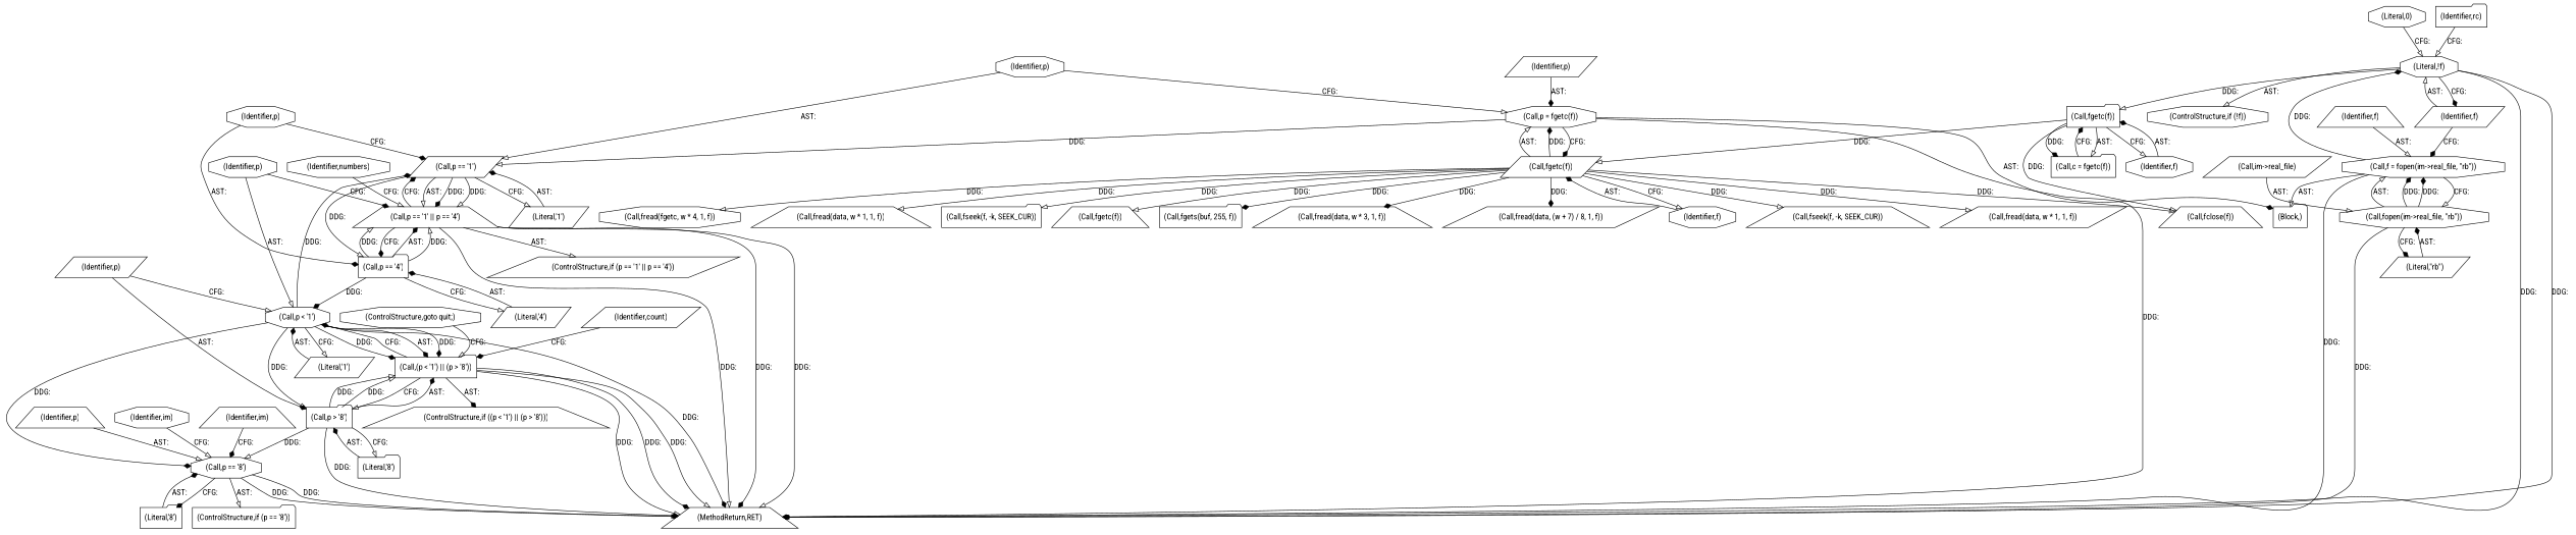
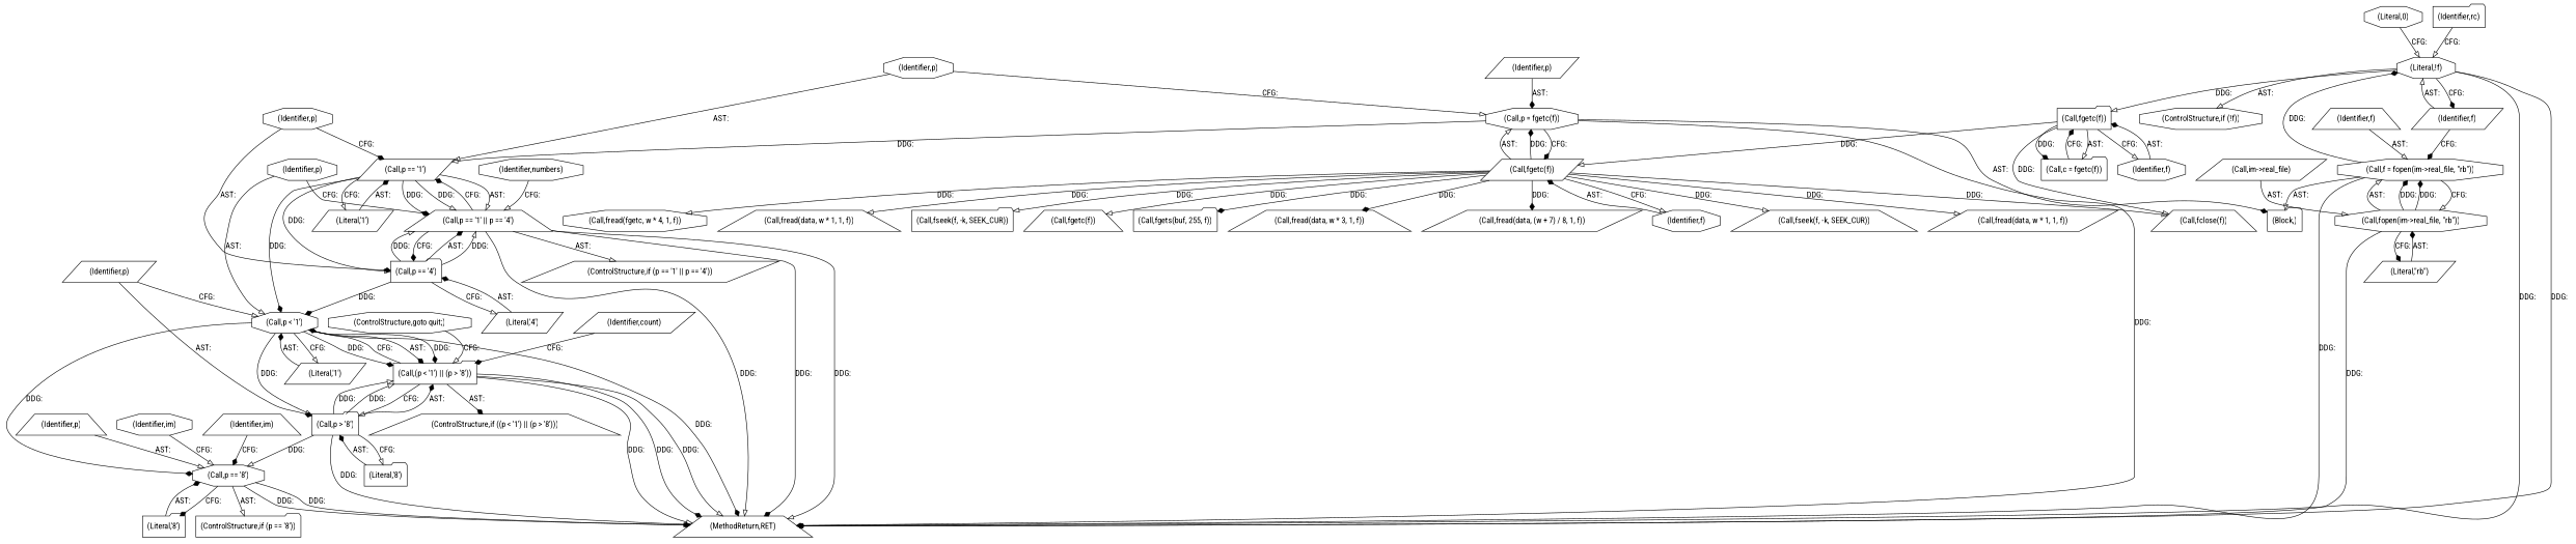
  digraph {
    fontname="Roboto Condensed"
    node [fontname="Roboto Condensed" shape=octagon]
    edge [arrowhead=onormal fontname="Roboto Condensed"]
    n1 [label="(Call,p = fgetc(f))"]
    n2 [label="(Call,fgetc(f))" shape=parallelogram]
    n3 [label="(Call,p == '1')" shape=parallelogram]
    n4 [label="(Block,)" shape=folder]
    n5 [label="(MethodReturn,RET)" shape=trapezium]
    n6 [label="(Call,fread(data, w * 3, 1, f))" shape=trapezium]
    n7 [label="(Call,fread(data, (w + 7) / 8, 1, f))" shape=parallelogram]
    n8 [label="(Identifier,f)"]
    n9 [label="(Call,fseek(f, -k, SEEK_CUR))" shape=trapezium]
    n10 [label="(Call,fread(data, w * 1, 1, f))" shape=parallelogram]
    n11 [label="(Call,fread(fgetc, w * 4, 1, f))"]
    n12 [label="(Call,fread(data, w * 1, 1, f))" shape=trapezium]
    n13 [label="(Call,fclose(f))" shape=trapezium]
    n14 [label="(Call,fseek(f, -k, SEEK_CUR))" shape=folder]
    n15 [label="(Call,fgetc(f))" shape=trapezium]
    n16 [label="(Call,fgets(buf, 255, f))" shape=folder]
    n17 [label="(Call,p == '1' || p == '4')" shape=trapezium]
    n18 [label="(Call,p == '4')" shape=folder]
    n19 [label="(Call,p < '1')"]
    n20 [label="(Literal,'1')" shape=parallelogram]
    n21 [label="(Call,fgetc(f))" shape=folder]
    n22 [label="(Call,c = fgetc(f))" shape=folder]
    n23 [label="(Identifier,f)"]
    n24 [label="(Literal,!f)"]
    n25 [label="(ControlStructure,if (!f))"]
    n26 [label="(Identifier,f)" shape=parallelogram]
    n27 [label="(Call,f = fopen(im->real_file, \"rb\"))"]
    n28 [label="(Call,fopen(im->real_file, \"rb\"))"]
    n29 [label="(Literal,\"rb\")" shape=parallelogram]
    n30 [label="(ControlStructure,if (p == '1' || p == '4'))" shape=parallelogram]
    n31 [label="(Literal,'4')" shape=parallelogram]
    n32 [label="(Call,(p < '1') || (p > '8'))" shape=folder]
    n33 [label="(Call,p > '8')" shape=folder]
    n34 [label="(Call,p == '8')"]
    n35 [label="(Literal,'1')" shape=parallelogram]
    n36 [label="(ControlStructure,if ((p < '1') || (p > '8')))" shape=trapezium]
    n37 [label="(Literal,'8')" shape=folder]
    n38 [label="(Literal,'8')" shape=folder]
    n39 [label="(ControlStructure,if (p == '8'))" shape=folder]
    n40 [label="(Identifier,p)" shape=trapezium]
    n41 [label="(Identifier,im)"]
    n42 [label="(Call,im->real_file)" shape=parallelogram]
    n43 [label="(Identifier,p)" shape=parallelogram]
    n44 [label="(Literal,0)"]
    n45 [label="(ControlStructure,goto quit;)"]
    n46 [label="(Identifier,count)" shape=parallelogram]
    n47 [label="(Identifier,p)"]
    n48 [label="(Identifier,numbers)"]
    n49 [label="(Identifier,p)"]
    n50 [label="(Identifier,p)"]
    n51 [label="(Identifier,rc)" shape=folder]
    n52 [label="(Identifier,p)" shape=parallelogram]
    n53 [label="(Identifier,im)" shape=trapezium]
    n54 [label="(Identifier,f)" shape=trapezium]
    n1 -> n2 [arrowhead=diamond label="CFG: "]
    n1 -> n3 [label="DDG: "]
    n1 -> n4 [arrowhead=diamond label="AST: "]
    n1 -> n5 [arrowhead=diamond label="DDG: "]
    n2 -> n1 [label="AST: "]
    n2 -> n1 [arrowhead=diamond label="DDG: "]
    n2 -> n6 [arrowhead=diamond label="DDG: "]
    n2 -> n7 [arrowhead=diamond label="DDG: "]
    n2 -> n8 [label="CFG: "]
    n2 -> n9 [label="DDG: "]
    n2 -> n10 [label="DDG: "]
    n2 -> n11 [label="DDG: "]
    n2 -> n12 [label="DDG: "]
    n2 -> n13 [label="DDG: "]
    n2 -> n14 [label="DDG: "]
    n2 -> n15 [label="DDG: "]
    n2 -> n16 [arrowhead=diamond label="DDG: "]
    n3 -> n17 [label="AST: "]
    n3 -> n17 [arrowhead=diamond label="DDG: "]
    n3 -> n17 [label="DDG: "]
    n3 -> n18 [label="DDG: "]
-   n19 -> n3 [arrowhead=diamond label="DDG: "]
+   n3 -> n19 [arrowhead=diamond label="DDG: "]
    n3 -> n20 [label="CFG: "]
    n8 -> n2 [arrowhead=diamond label="AST: "]
    n17 -> n3 [arrowhead=diamond label="CFG: "]
    n17 -> n5 [label="DDG: "]
    n17 -> n5 [arrowhead=diamond label="DDG: "]
    n17 -> n5 [label="DDG: "]
    n17 -> n18 [arrowhead=diamond label="CFG: "]
    n17 -> n30 [label="AST: "]
    n18 -> n17 [arrowhead=diamond label="AST: "]
    n18 -> n17 [label="DDG: "]
    n18 -> n17 [label="DDG: "]
    n18 -> n19 [arrowhead=diamond label="DDG: "]
    n18 -> n31 [label="CFG: "]
    n19 -> n5 [arrowhead=diamond label="DDG: "]
    n19 -> n32 [arrowhead=diamond label="AST: "]
    n19 -> n32 [arrowhead=diamond label="DDG: "]
    n19 -> n32 [arrowhead=diamond label="DDG: "]
    n19 -> n33 [label="DDG: "]
    n19 -> n34 [arrowhead=diamond label="DDG: "]
    n19 -> n35 [label="CFG: "]
    n20 -> n3 [arrowhead=diamond label="AST: "]
    n21 -> n2 [label="DDG: "]
    n21 -> n13 [label="DDG: "]
    n21 -> n22 [label="AST: "]
    n21 -> n22 [arrowhead=diamond label="DDG: "]
    n21 -> n23 [label="CFG: "]
    n22 -> n21 [arrowhead=diamond label="CFG: "]
    n23 -> n21 [arrowhead=diamond label="AST: "]
    n24 -> n5 [arrowhead=diamond label="DDG: "]
    n24 -> n5 [label="DDG: "]
    n24 -> n21 [label="DDG: "]
    n24 -> n25 [label="AST: "]
    n24 -> n26 [arrowhead=diamond label="CFG: "]
    n26 -> n24 [label="AST: "]
    n26 -> n27 [arrowhead=diamond label="CFG: "]
    n27 -> n4 [label="AST: "]
    n27 -> n5 [label="DDG: "]
    n27 -> n24 [arrowhead=diamond label="DDG: "]
    n27 -> n28 [label="CFG: "]
    n28 -> n5 [arrowhead=diamond label="DDG: "]
    n28 -> n27 [label="AST: "]
    n28 -> n27 [arrowhead=diamond label="DDG: "]
    n28 -> n27 [arrowhead=diamond label="DDG: "]
    n28 -> n29 [arrowhead=diamond label="CFG: "]
    n29 -> n28 [arrowhead=diamond label="AST: "]
    n31 -> n18 [arrowhead=diamond label="AST: "]
    n32 -> n5 [label="DDG: "]
    n32 -> n5 [arrowhead=diamond label="DDG: "]
    n32 -> n5 [label="DDG: "]
    n32 -> n19 [arrowhead=diamond label="CFG: "]
    n32 -> n33 [label="CFG: "]
    n32 -> n36 [arrowhead=diamond label="AST: "]
-   n33 -> n5 [arrowhead=diamond label="DDG: "]
+   n33 -> n5 [label="DDG: "]
    n33 -> n32 [arrowhead=diamond label="AST: "]
    n33 -> n32 [label="DDG: "]
    n33 -> n32 [label="DDG: "]
    n33 -> n34 [label="DDG: "]
    n33 -> n37 [label="CFG: "]
    n34 -> n5 [label="DDG: "]
    n34 -> n5 [arrowhead=diamond label="DDG: "]
    n34 -> n38 [arrowhead=diamond label="CFG: "]
    n34 -> n39 [label="AST: "]
    n35 -> n19 [arrowhead=diamond label="AST: "]
    n37 -> n33 [arrowhead=diamond label="AST: "]
    n38 -> n34 [arrowhead=diamond label="AST: "]
    n40 -> n34 [label="AST: "]
    n41 -> n34 [label="CFG: "]
    n42 -> n28 [label="AST: "]
    n43 -> n1 [arrowhead=diamond label="AST: "]
    n44 -> n24 [label="CFG: "]
    n45 -> n32 [label="CFG: "]
    n46 -> n32 [arrowhead=diamond label="CFG: "]
    n47 -> n3 [arrowhead=diamond label="CFG: "]
    n47 -> n18 [arrowhead=diamond label="AST: "]
    n48 -> n17 [label="CFG: "]
    n49 -> n17 [arrowhead=diamond label="CFG: "]
    n49 -> n19 [label="AST: "]
    n50 -> n1 [label="CFG: "]
    n50 -> n3 [label="AST: "]
    n51 -> n24 [label="CFG: "]
    n52 -> n19 [label="CFG: "]
    n52 -> n33 [arrowhead=diamond label="AST: "]
    n53 -> n34 [arrowhead=diamond label="CFG: "]
    n54 -> n27 [label="AST: "]
  }
